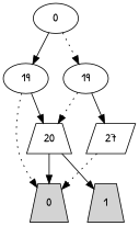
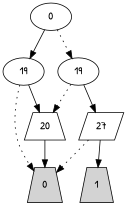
  digraph {
    fontname="Patrick Hand"
    node [fontname="Patrick Hand" shape=trapezium]
    edge [fontname="Patrick Hand" style=filled]
    n1 [height=0.3 label=0 style=filled width=0.3]
    n2 [height=0.3 label=1 style=filled width=0.3]
    n3 [label=0 shape=ellipse]
    n4 [label=19 shape=ellipse]
    n5 [label=19 shape=ellipse]
    n6 [label=20]
    n7 [label=27 shape=parallelogram]
    n3 -> n4 [style=dotted]
    n3 -> n5
    n4 -> n6 [style=dotted]
    n4 -> n7
    n5 -> n1 [style=dotted]
    n5 -> n6
    n6 -> n1
    n7 -> n1 [style=dotted]
-   n6 -> n2
+   n7 -> n2
  }
